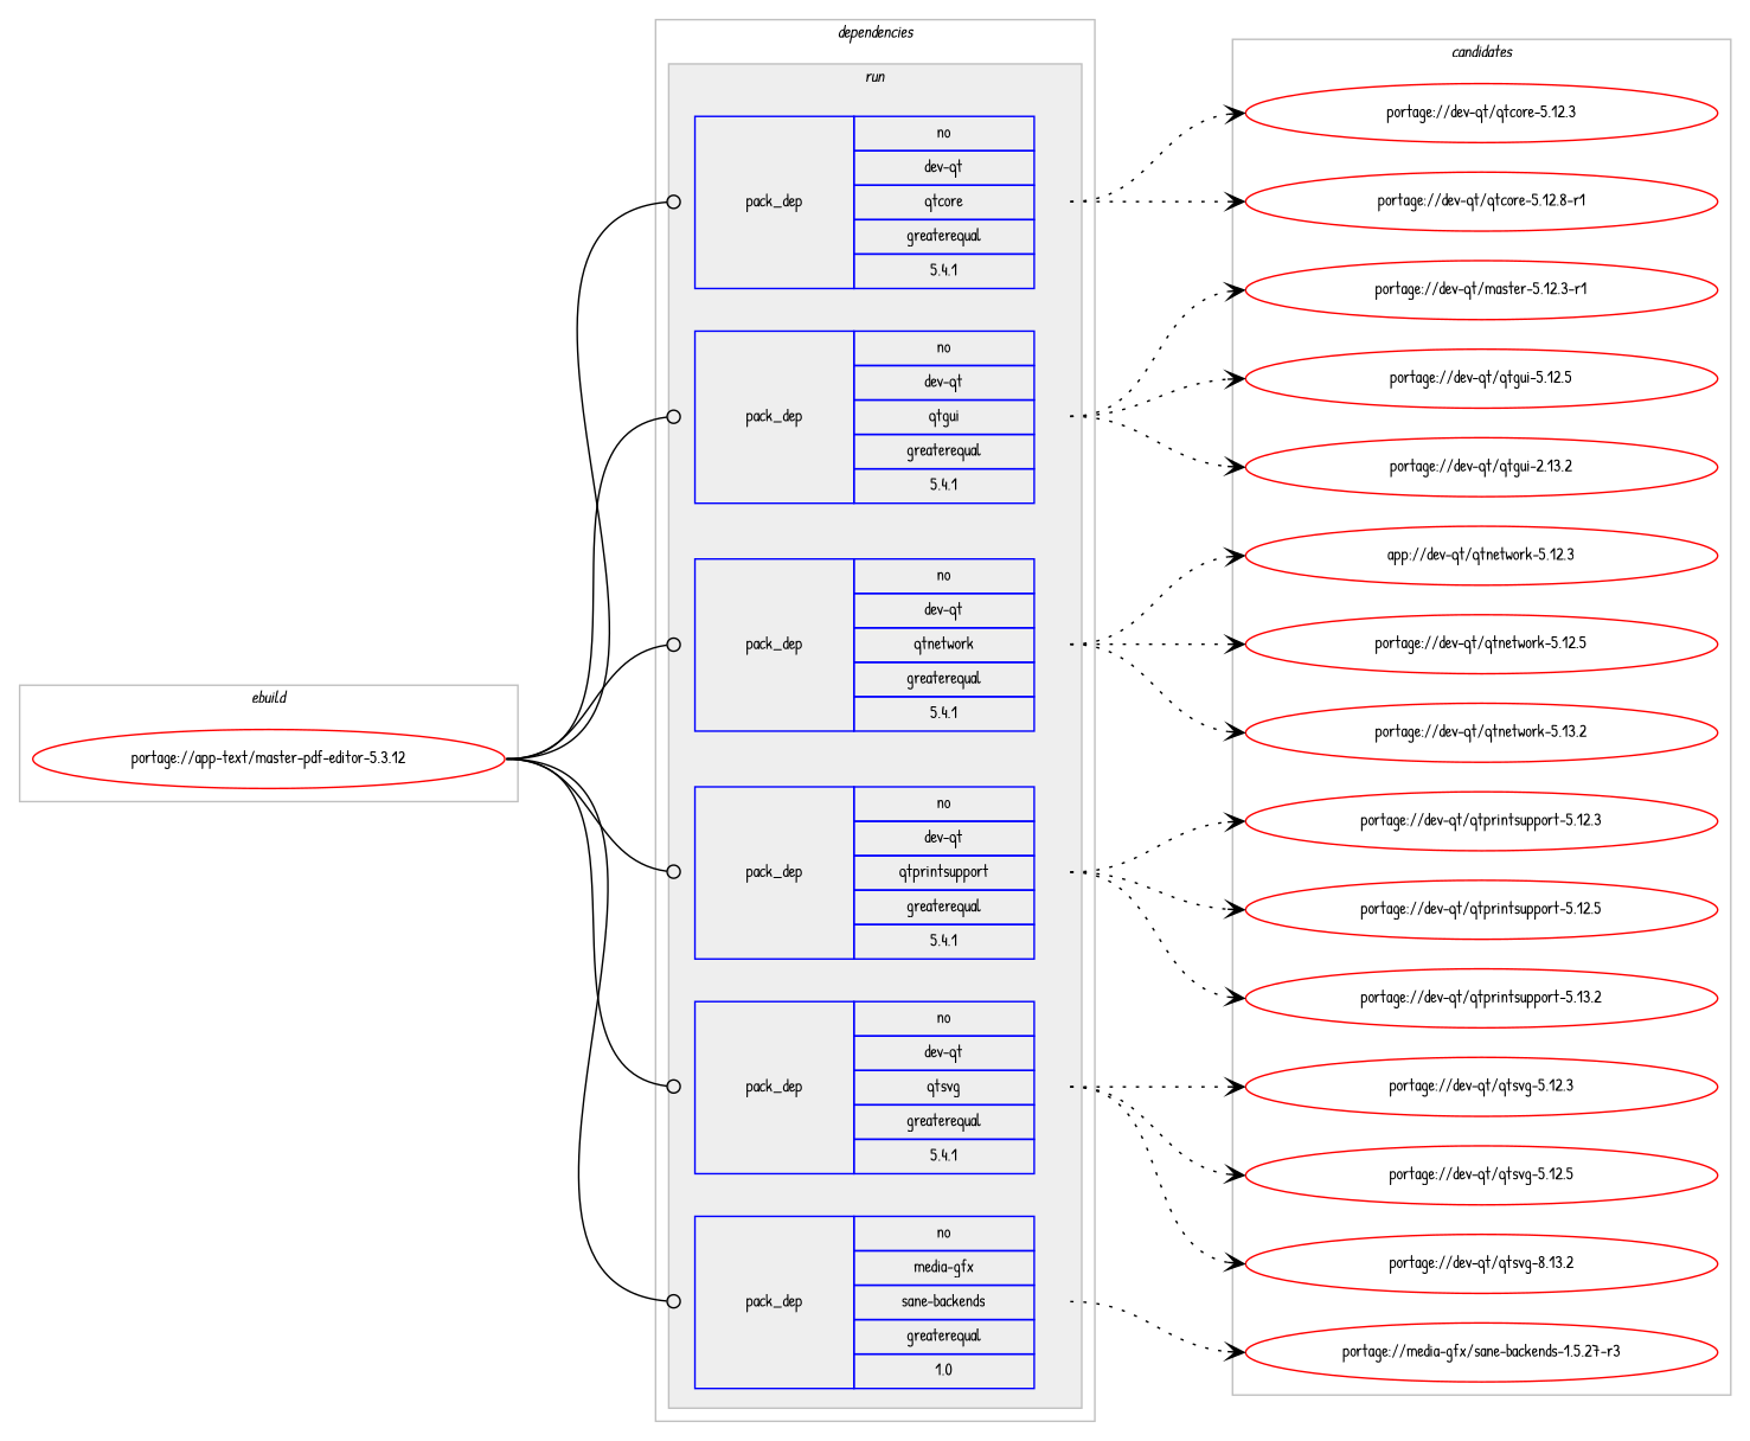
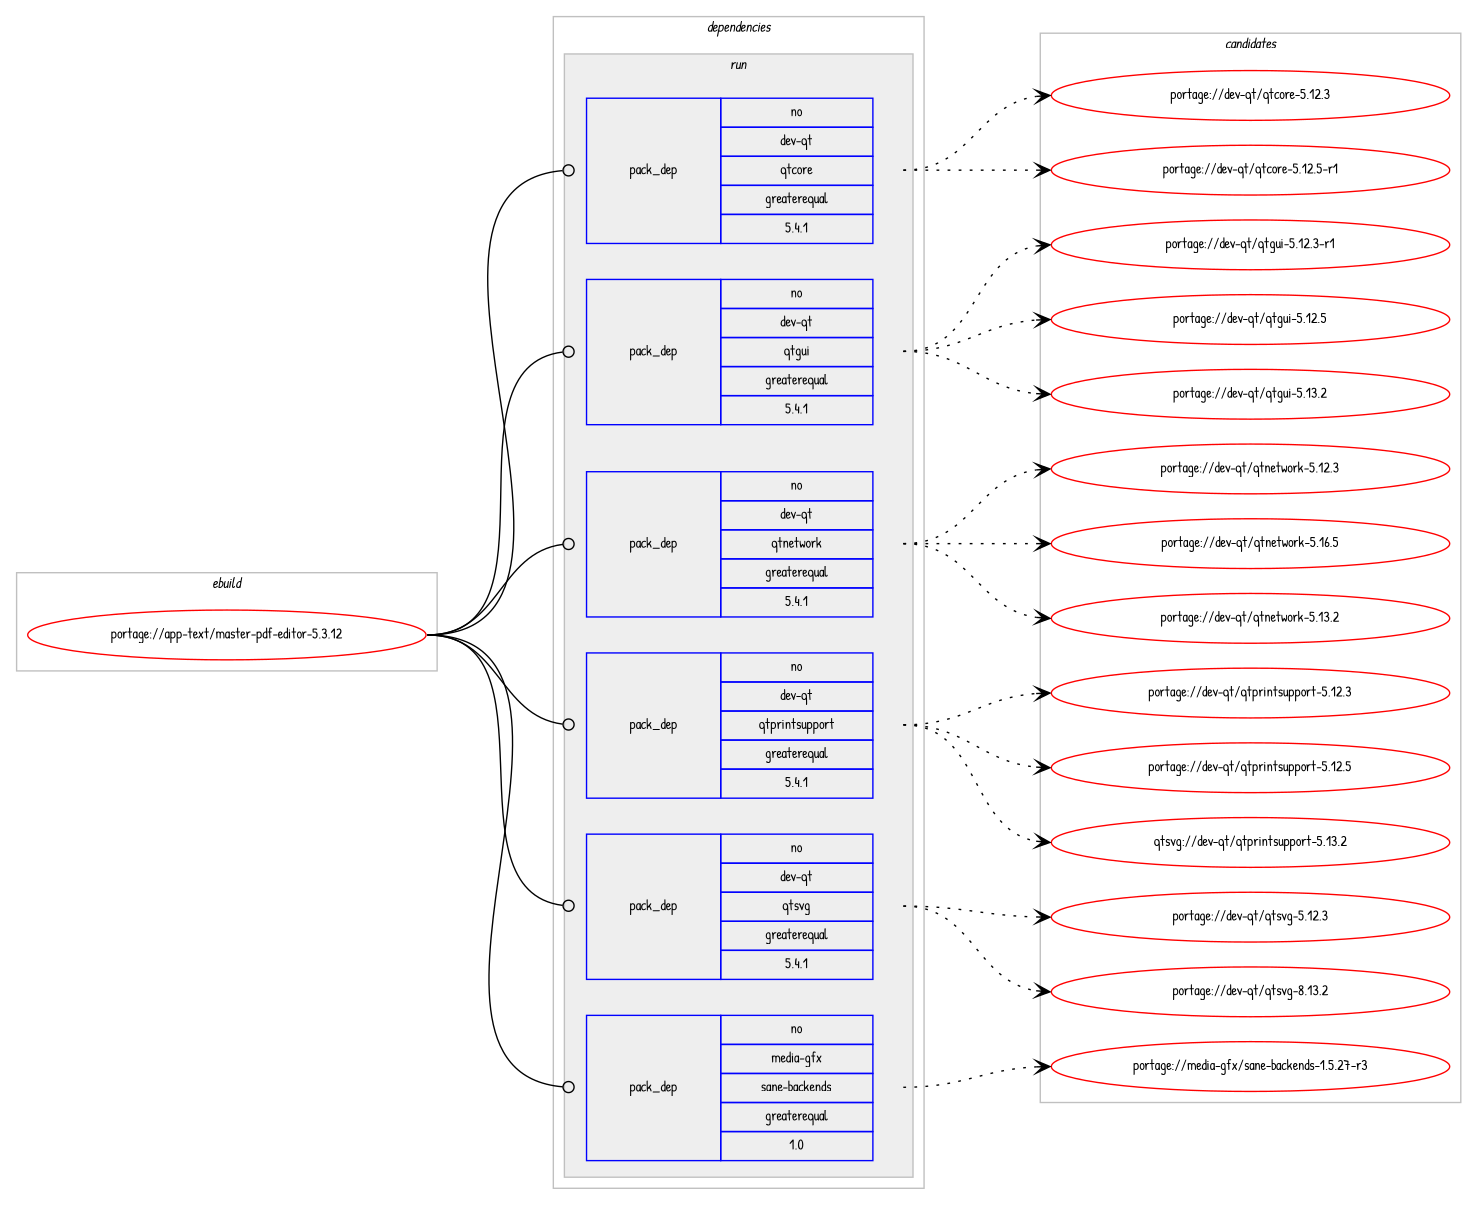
  digraph {
    compound=true
    concentrate=true
    fontname="Patrick Hand"
    fontsize=10
    newrank=true
    rankdir=LR
    ranksep=1.5
    node [color=red fontname="Patrick Hand" fontsize=10]
    edge [arrowhead=vee fontname="Patrick Hand" headport=w style=dotted tailport=e weight=100]
    n1 [label="portage://app-text/master-pdf-editor-5.3.12" width=4]
    n2 [color=blue label=<<TABLE BORDER="0" CELLBORDER="1" CELLSPACING="0" CELLPADDING="4" WIDTH="220"><TR><TD ROWSPAN="6" CELLPADDING="30">pack_dep</TD></TR><TR><TD WIDTH="110">no</TD></TR><TR><TD>dev-qt</TD></TR><TR><TD>qtcore</TD></TR><TR><TD>greaterequal</TD></TR><TR><TD>5.4.1</TD></TR></TABLE>> shape=none]
    n3 [color=blue label=<<TABLE BORDER="0" CELLBORDER="1" CELLSPACING="0" CELLPADDING="4" WIDTH="220"><TR><TD ROWSPAN="6" CELLPADDING="30">pack_dep</TD></TR><TR><TD WIDTH="110">no</TD></TR><TR><TD>dev-qt</TD></TR><TR><TD>qtgui</TD></TR><TR><TD>greaterequal</TD></TR><TR><TD>5.4.1</TD></TR></TABLE>> shape=none]
    n4 [color=blue label=<<TABLE BORDER="0" CELLBORDER="1" CELLSPACING="0" CELLPADDING="4" WIDTH="220"><TR><TD ROWSPAN="6" CELLPADDING="30">pack_dep</TD></TR><TR><TD WIDTH="110">no</TD></TR><TR><TD>dev-qt</TD></TR><TR><TD>qtnetwork</TD></TR><TR><TD>greaterequal</TD></TR><TR><TD>5.4.1</TD></TR></TABLE>> shape=none]
    n5 [color=blue label=<<TABLE BORDER="0" CELLBORDER="1" CELLSPACING="0" CELLPADDING="4" WIDTH="220"><TR><TD ROWSPAN="6" CELLPADDING="30">pack_dep</TD></TR><TR><TD WIDTH="110">no</TD></TR><TR><TD>dev-qt</TD></TR><TR><TD>qtprintsupport</TD></TR><TR><TD>greaterequal</TD></TR><TR><TD>5.4.1</TD></TR></TABLE>> shape=none]
    n6 [color=blue label=<<TABLE BORDER="0" CELLBORDER="1" CELLSPACING="0" CELLPADDING="4" WIDTH="220"><TR><TD ROWSPAN="6" CELLPADDING="30">pack_dep</TD></TR><TR><TD WIDTH="110">no</TD></TR><TR><TD>dev-qt</TD></TR><TR><TD>qtsvg</TD></TR><TR><TD>greaterequal</TD></TR><TR><TD>5.4.1</TD></TR></TABLE>> shape=none]
    n7 [color=blue label=<<TABLE BORDER="0" CELLBORDER="1" CELLSPACING="0" CELLPADDING="4" WIDTH="220"><TR><TD ROWSPAN="6" CELLPADDING="30">pack_dep</TD></TR><TR><TD WIDTH="110">no</TD></TR><TR><TD>media-gfx</TD></TR><TR><TD>sane-backends</TD></TR><TR><TD>greaterequal</TD></TR><TR><TD>1.0</TD></TR></TABLE>> shape=none]
    n8 [label="portage://dev-qt/qtcore-5.12.3" width=4]
-   n9 [label="portage://dev-qt/qtcore-5.12.8-r1" width=4]
-   n10 [label="portage://dev-qt/master-5.12.3-r1" width=4]
+   n9 [label="portage://dev-qt/qtcore-5.12.5-r1" width=4]
+   n10 [label="portage://dev-qt/qtgui-5.12.3-r1" width=4]
    n11 [label="portage://dev-qt/qtgui-5.12.5" width=4]
-   n12 [label="portage://dev-qt/qtgui-2.13.2" width=4]
-   n13 [label="app://dev-qt/qtnetwork-5.12.3" width=4]
-   n14 [label="portage://dev-qt/qtnetwork-5.12.5" width=4]
+   n12 [label="portage://dev-qt/qtgui-5.13.2" width=4]
+   n13 [label="portage://dev-qt/qtnetwork-5.12.3" width=4]
+   n14 [label="portage://dev-qt/qtnetwork-5.16.5" width=4]
    n15 [label="portage://dev-qt/qtnetwork-5.13.2" width=4]
    n16 [label="portage://dev-qt/qtprintsupport-5.12.3" width=4]
    n17 [label="portage://dev-qt/qtprintsupport-5.12.5" width=4]
-   n18 [label="portage://dev-qt/qtprintsupport-5.13.2" width=4]
+   n18 [label="qtsvg://dev-qt/qtprintsupport-5.13.2" width=4]
    n19 [label="portage://dev-qt/qtsvg-5.12.3" width=4]
-   n20 [label="portage://dev-qt/qtsvg-5.12.5" width=4]
    n21 [label="portage://dev-qt/qtsvg-8.13.2" width=4]
    n22 [label="portage://media-gfx/sane-backends-1.5.27-r3" width=4]
    subgraph cluster_1 {
      color=gray
      label=<<i>ebuild</i>>
      rank=same
      n1
    }
    subgraph cluster_2 {
      color=gray
      label=<<i>dependencies</i>>
      subgraph cluster_3 {
        color=gray
        fillcolor="#eeeeee"
        label=<<i>compile</i>>
        style=filled
      }
      subgraph cluster_4 {
        color=gray
        fillcolor="#eeeeee"
        label=<<i>compile and run</i>>
        style=filled
      }
      subgraph cluster_5 {
        color=gray
        fillcolor="#eeeeee"
        label=<<i>run</i>>
        style=filled
        subgraph sub_6 {
          color=gray
          fillcolor="#eeeeee"
          label=<<i>run</i>>
          style=filled
          n2
        }
        subgraph sub_7 {
          color=gray
          fillcolor="#eeeeee"
          label=<<i>run</i>>
          style=filled
          n3
        }
        subgraph sub_8 {
          color=gray
          fillcolor="#eeeeee"
          label=<<i>run</i>>
          style=filled
          n4
        }
        subgraph sub_9 {
          color=gray
          fillcolor="#eeeeee"
          label=<<i>run</i>>
          style=filled
          n5
        }
        subgraph sub_10 {
          color=gray
          fillcolor="#eeeeee"
          label=<<i>run</i>>
          style=filled
          n6
        }
        subgraph sub_11 {
          color=gray
          fillcolor="#eeeeee"
          label=<<i>run</i>>
          style=filled
          n7
        }
      }
    }
    subgraph cluster_12 {
      color=gray
      label=<<i>candidates</i>>
      rank=same
      subgraph sub_13 {
        color=black
        label=<<i>candidates</i>>
        nodesep=1
        rank=same
        n8
        n9
      }
      subgraph sub_14 {
        color=black
        label=<<i>candidates</i>>
        nodesep=1
        rank=same
        n10
        n11
        n12
      }
      subgraph sub_15 {
        color=black
        label=<<i>candidates</i>>
        nodesep=1
        rank=same
        n13
        n14
        n15
      }
      subgraph sub_16 {
        color=black
        label=<<i>candidates</i>>
        nodesep=1
        rank=same
        n16
        n17
        n18
      }
      subgraph sub_17 {
        color=black
        label=<<i>candidates</i>>
        nodesep=1
        rank=same
        n19
-       n20
        n21
      }
      subgraph sub_18 {
        color=black
        label=<<i>candidates</i>>
        nodesep=1
        rank=same
        n22
      }
    }
    n1 -> n2 [arrowhead=odot style=solid weight=20]
    n1 -> n3 [arrowhead=odot style=solid weight=20]
    n1 -> n4 [arrowhead=odot style=solid weight=20]
    n1 -> n5 [arrowhead=odot style=solid weight=20]
    n1 -> n6 [arrowhead=odot style=solid weight=20]
    n1 -> n7 [arrowhead=odot style=solid weight=20]
    n2 -> n8
    n2 -> n9
    n3 -> n10
    n3 -> n11
    n3 -> n12
    n4 -> n13
    n4 -> n14
    n4 -> n15
    n5 -> n16
    n5 -> n17
    n5 -> n18
    n6 -> n19
-   n6 -> n20
    n6 -> n21
    n7 -> n22
  }
